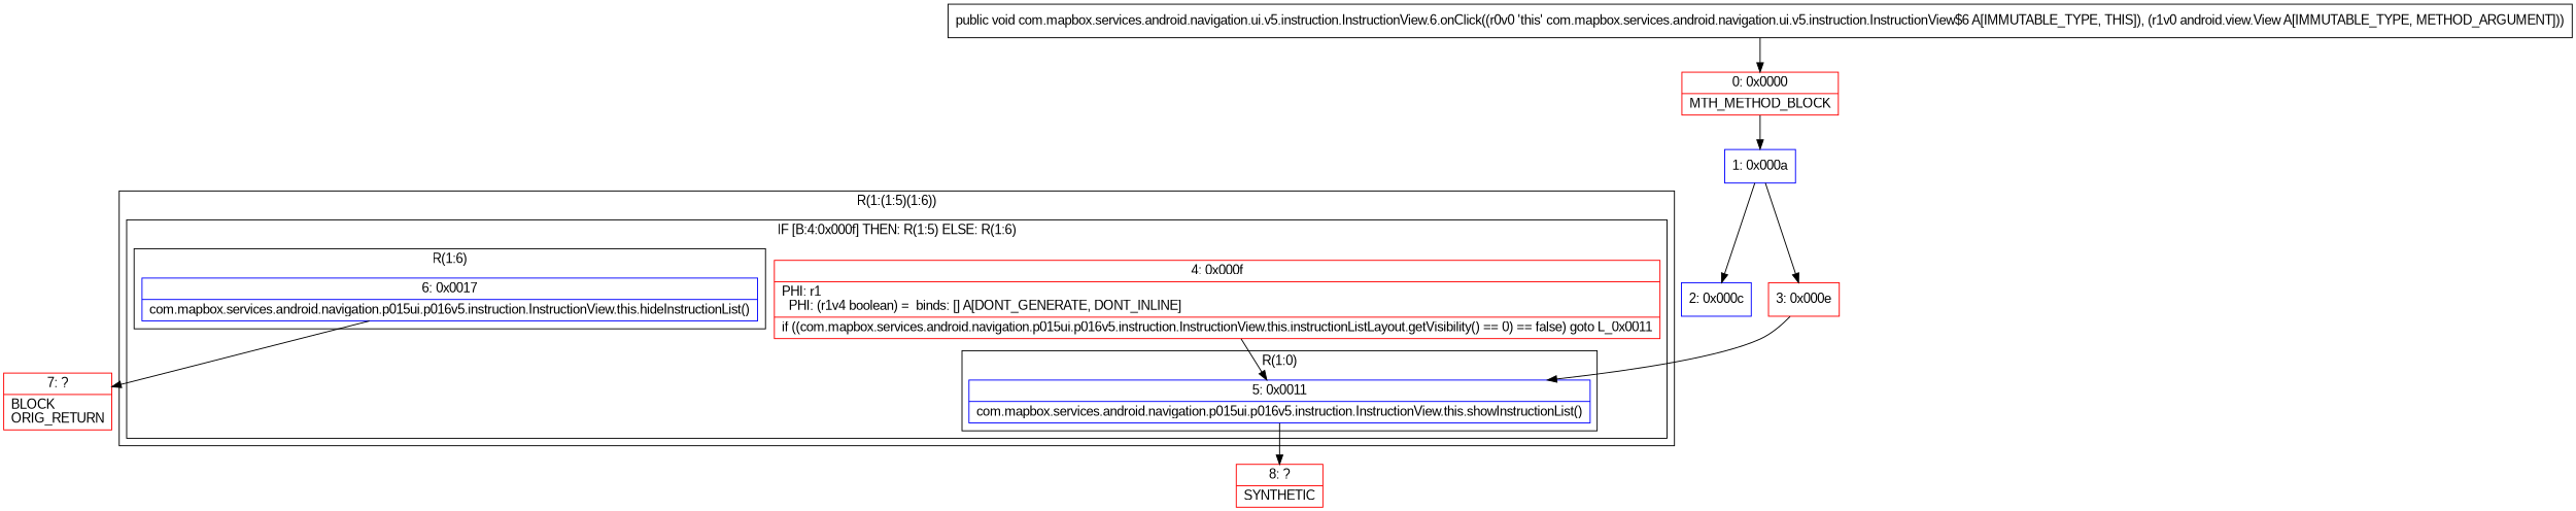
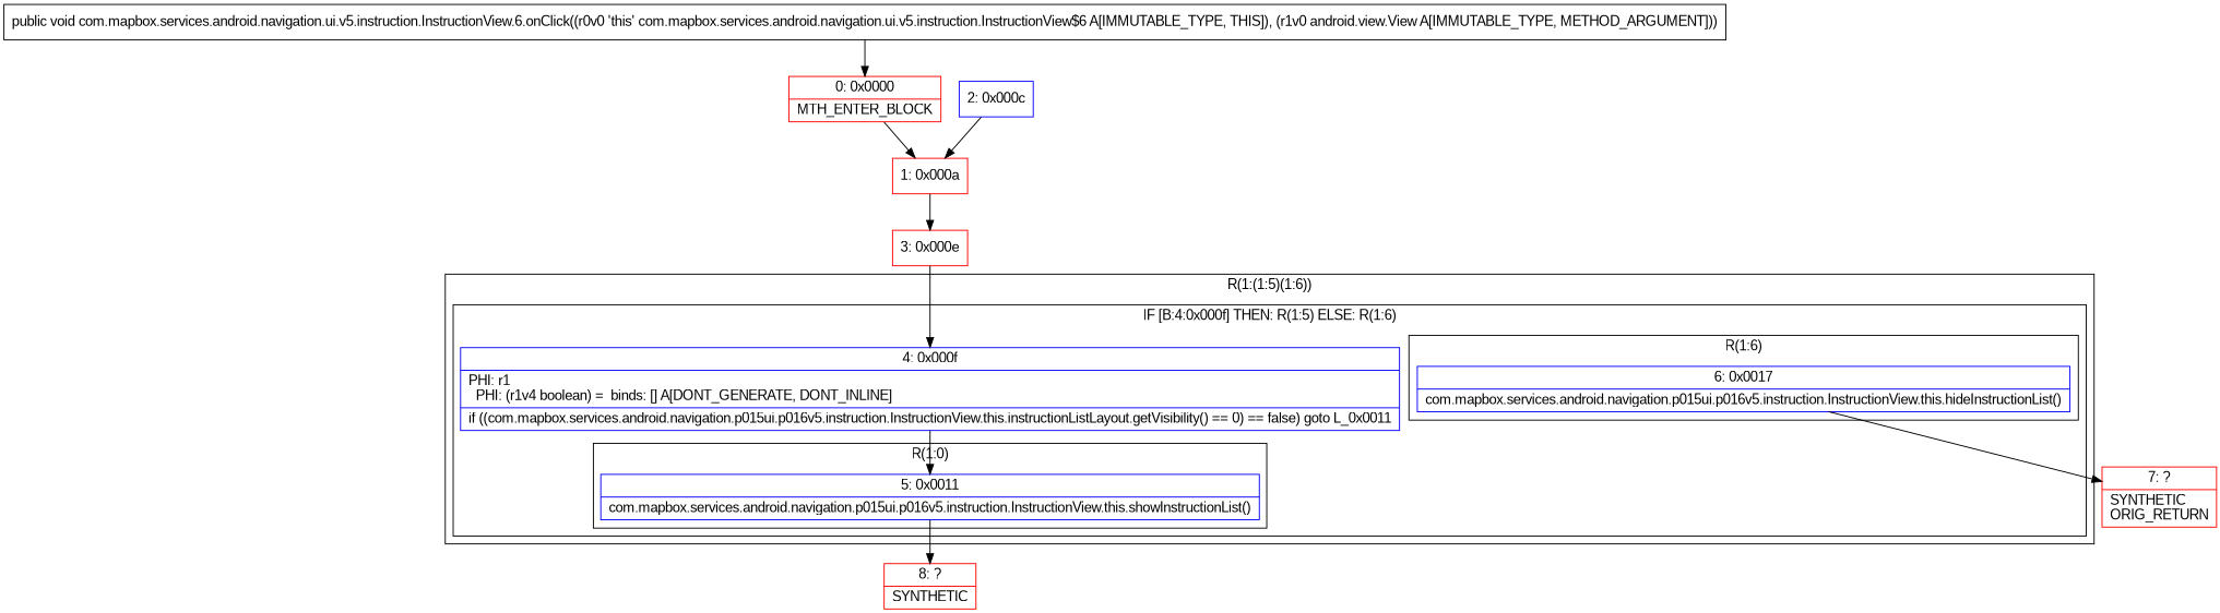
  digraph {
    fontname="Liberation Sans"
    node [color=red fontname="Liberation Sans" shape=record]
    edge [fontname="Liberation Sans"]
    n1 [color=blue label="{5\:\ 0x0011|com.mapbox.services.android.navigation.p015ui.p016v5.instruction.InstructionView.this.showInstructionList()\l}"]
    n2 [color=blue label="{6\:\ 0x0017|com.mapbox.services.android.navigation.p015ui.p016v5.instruction.InstructionView.this.hideInstructionList()\l}"]
-   n3 [label="{4\:\ 0x000f|PHI: r1 \l  PHI: (r1v4 boolean) =  binds: [] A[DONT_GENERATE, DONT_INLINE]\l|if ((com.mapbox.services.android.navigation.p015ui.p016v5.instruction.InstructionView.this.instructionListLayout.getVisibility() == 0) == false) goto L_0x0011\l}"]
+   n3 [color=blue label="{4\:\ 0x000f|PHI: r1 \l  PHI: (r1v4 boolean) =  binds: [] A[DONT_GENERATE, DONT_INLINE]\l|if ((com.mapbox.services.android.navigation.p015ui.p016v5.instruction.InstructionView.this.instructionListLayout.getVisibility() == 0) == false) goto L_0x0011\l}"]
    n4 [label="{8\:\ ?|SYNTHETIC\l}"]
-   n5 [label="{7\:\ ?|BLOCK\lORIG_RETURN\l}"]
-   n6 [label="{0\:\ 0x0000|MTH_METHOD_BLOCK\l}"]
-   n7 [color=blue label="{1\:\ 0x000a}"]
+   n5 [label="{7\:\ ?|SYNTHETIC\lORIG_RETURN\l}"]
+   n6 [label="{0\:\ 0x0000|MTH_ENTER_BLOCK\l}"]
+   n7 [label="{1\:\ 0x000a}"]
    n8 [color=blue label="{2\:\ 0x000c}"]
    n9 [label="{3\:\ 0x000e}"]
    n10 [label="{public void com.mapbox.services.android.navigation.ui.v5.instruction.InstructionView.6.onClick((r0v0 'this' com.mapbox.services.android.navigation.ui.v5.instruction.InstructionView$6 A[IMMUTABLE_TYPE, THIS]), (r1v0 android.view.View A[IMMUTABLE_TYPE, METHOD_ARGUMENT])) }" color=""]
    subgraph cluster_1 {
      label="R(1:(1:5)(1:6))"
      subgraph cluster_2 {
        label="IF [B:4:0x000f] THEN: R(1:5) ELSE: R(1:6)"
        n3
        subgraph cluster_3 {
          label="R(1:0)"
          n1
        }
        subgraph cluster_4 {
          label="R(1:6)"
          n2
        }
      }
    }
    n1 -> n4
    n2 -> n5
    n3 -> n1
    n6 -> n7
-   n7 -> n8
+   n8 -> n7
    n7 -> n9
-   n9 -> n1
+   n9 -> n3
    n10 -> n6
  }
